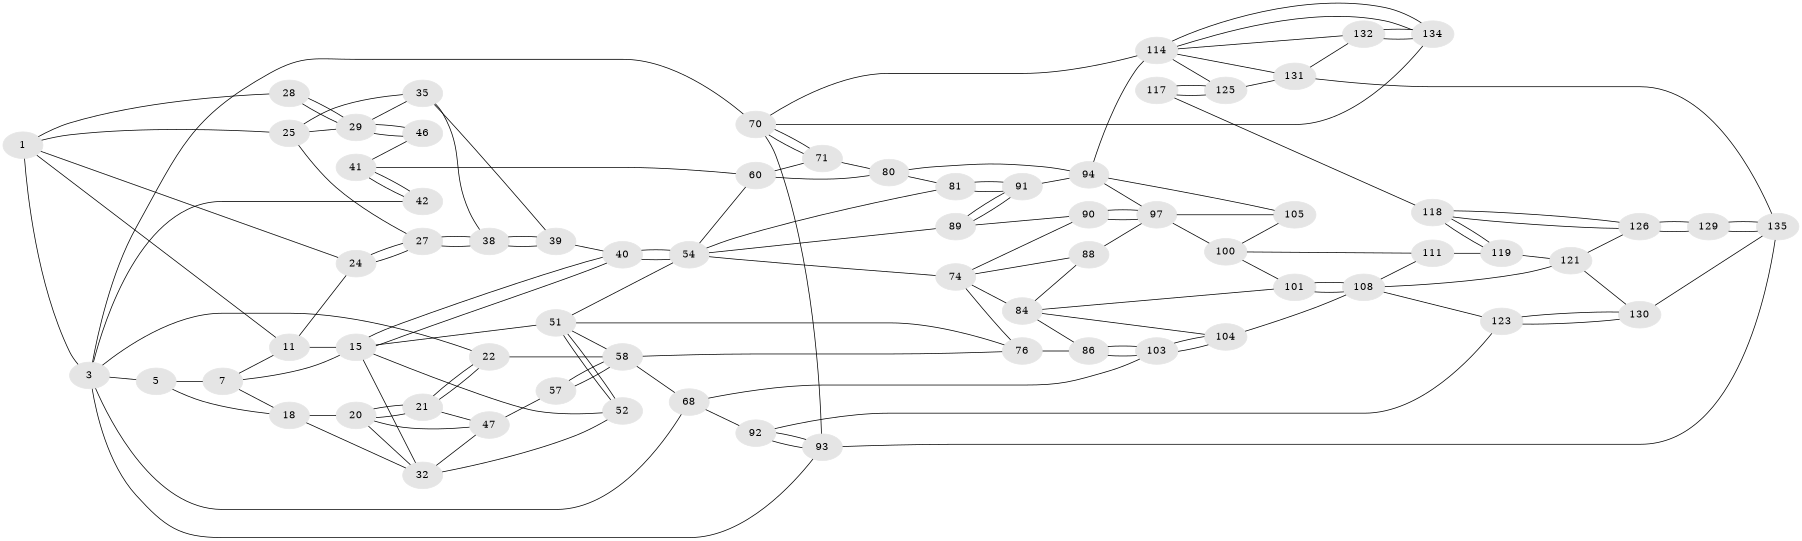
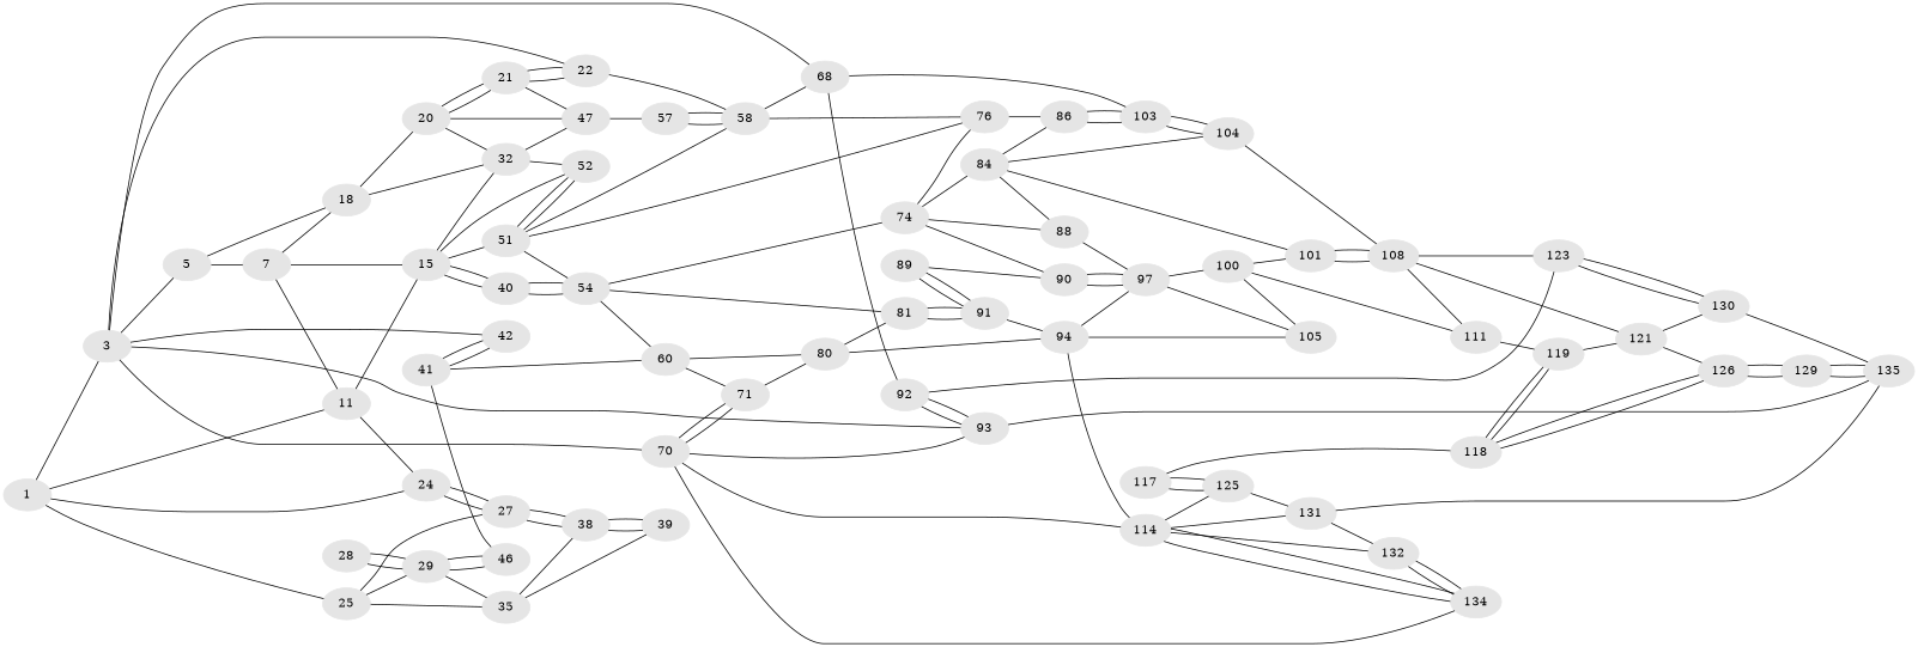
  graph {
    rankdir=LR
    node [color=gray90 style=filled]
    1 [super="+9+2"]
    3 [super="+43+4"]
    11 [super="+14"]
    24
    25 [super="+26"]
    28
    5 [super="+6"]
    22
    42
    68 [super="+69"]
    70 [super="+113"]
    93
    15 [super="+16"]
    27
    29 [super="+30"]
    35 [super="+36+53"]
    7 [super="+8+12"]
    18 [super="+19"]
    58 [super="+59"]
    92
    103
    71
    114 [super="+115"]
    134
    135 [super="+136"]
    32 [super="+33+49"]
    20 [super="+37"]
    40
    51 [super="+56"]
    52
    47 [super="+50+48"]
    54 [super="+55+65"]
    76 [super="+82"]
    21
    57
    38
    46
    39
    60 [super="+61+72"]
    80 [super="+83"]
    74 [super="+75+87"]
    81
    89
    41 [super="+44"]
    86
    84 [super="+85"]
    88
    90
    91
    94 [super="+95"]
    123
    104
    125 [super="+128"]
    131 [super="+133"]
    132
    101
    97 [super="+98"]
    105
    108 [super="+112+109"]
    100 [super="+106"]
    130
    117
    118
    111 [super="+120"]
    119
    121 [super="+127"]
    126
    129
    1 -- 3
    1 -- 11
    1 -- 24
    1 -- 25
-   1 -- 28
    3 -- 5
    3 -- 22
    3 -- 42
    3 -- 68
    3 -- 70 [weight=2]
    3 -- 93
    11 -- 24
    11 -- 15
    24 -- 27
    24 -- 27
    25 -- 27
    25 -- 29
    25 -- 35
    28 -- 29
    28 -- 29
    5 -- 7 [weight=2]
    5 -- 18
    22 -- 58
    68 -- 92
    68 -- 103
    70 -- 93
    70 -- 71
    70 -- 71
    70 -- 114
    70 -- 134
    93 -- 135
    15 -- 32
    15 -- 40
    15 -- 40
    15 -- 51
    15 -- 52
    27 -- 38
    27 -- 38
    29 -- 35
    29 -- 46 [weight=2]
    29 -- 46
    35 -- 38
    35 -- 39
    7 -- 11
    7 -- 15
    7 -- 18
    18 -- 32
    18 -- 20
    58 -- 68
    58 -- 76
    92 -- 93
    92 -- 93
    92 -- 123
    103 -- 104
    103 -- 104
    71 -- 80
    114 -- 134
    114 -- 134
    114 -- 125
    114 -- 131
    114 -- 132
    32 -- 52
    32 -- 47
    20 -- 32
    20 -- 47
    20 -- 21
    20 -- 21
    40 -- 54
    40 -- 54
    51 -- 58 [weight=2]
    51 -- 52
    51 -- 52
    51 -- 54
    51 -- 76
    47 -- 57 [weight=2]
    54 -- 60
    54 -- 74
    54 -- 81
-   54 -- 89
    76 -- 86
    21 -- 22
    21 -- 22
    21 -- 47
    57 -- 58
    57 -- 58
    38 -- 39
    38 -- 39
-   39 -- 40
    60 -- 71
    60 -- 80
    80 -- 81
    80 -- 94
    74 -- 76
    74 -- 84
    74 -- 88
    74 -- 90
    81 -- 91
    81 -- 91
    89 -- 90
    89 -- 91
    89 -- 91
    41 -- 42 [weight=2]
    41 -- 42
    41 -- 46
    41 -- 60
    86 -- 103
    86 -- 103
    84 -- 86
    84 -- 88
    84 -- 104
    84 -- 101
    88 -- 97
    90 -- 97
    90 -- 97
    91 -- 94
    94 -- 114
    94 -- 97
    94 -- 105
    123 -- 130
    123 -- 130
    104 -- 108
    125 -- 131
    131 -- 135
    131 -- 132
    132 -- 134
    132 -- 134
    101 -- 108
    101 -- 108
    97 -- 105
    97 -- 100
    108 -- 123
    108 -- 111 [weight=2]
    108 -- 121
    100 -- 101
    100 -- 105
    100 -- 111
    130 -- 135
    117 -- 125
    117 -- 125
    117 -- 118
    118 -- 119
    118 -- 119
    118 -- 126
    118 -- 126
    111 -- 119
    119 -- 121
    121 -- 130
    121 -- 126
    126 -- 129
    126 -- 129
    129 -- 135
    129 -- 135
  }
